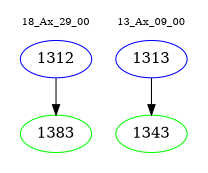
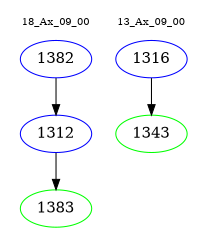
  digraph {
    node [color=blue]
    edge [color=black]
+   n1 [label=1382]
    n2 [label=1312]
    n3 [color=green label=1383]
-   n4 [label=1313]
+   n4 [label=1316]
    n5 [color=green label=1343]
    subgraph cluster_1 {
      color=white
      fontsize=10
-     label="18_Ax_29_00"
+     label="18_Ax_09_00"
+     n1
      n2
      n3
    }
    subgraph cluster_2 {
      color=white
      fontsize=10
      label="13_Ax_09_00"
      n4
      n5
    }
+   n1 -> n2
    n2 -> n3
    n4 -> n5
  }
